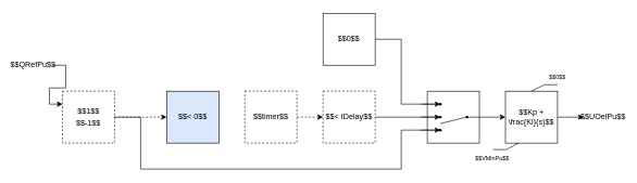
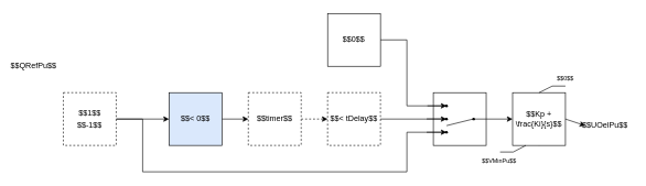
  <mxCell id="0" />
  <mxCell id="1" parent="0" />
- <mxCell id="2" value="" style="edgeStyle=orthogonalEdgeStyle;rounded=0;orthogonalLoop=1;jettySize=auto;html=1;exitX=1;exitY=0.5;exitDx=0;exitDy=0;entryX=0;entryY=0.25;entryDx=0;entryDy=0;" parent="1" source="13" target="15" edge="1"><mxGeometry relative="1" as="geometry"><mxPoint x="15" as="sourcePoint" y="100" /><mxPoint x="55" as="targetPoint" y="100" /></mxGeometry></mxCell>
  <mxCell id="3" style="edgeStyle=orthogonalEdgeStyle;rounded=0;orthogonalLoop=1;jettySize=auto;html=1;exitX=0.5;exitY=1;exitDx=0;exitDy=0;" parent="1" source="4" edge="1"><mxGeometry relative="1" as="geometry"><mxPoint x="815.2" y="210.2" as="targetPoint" /></mxGeometry></mxCell>
  <mxCell id="4" value="$$Kp + \frac{Ki}{s}$$" style="rounded=0;whiteSpace=wrap;html=1;" parent="1" vertex="1"><mxGeometry x="775" y="140" width="80" height="80" as="geometry" /></mxCell>
  <mxCell id="5" value="" style="endArrow=none;html=1;exitX=0.5;exitY=0;exitDx=0;exitDy=0;" parent="1" source="4" edge="1"><mxGeometry width="50" height="50" relative="1" as="geometry"><mxPoint x="815" y="150" as="sourcePoint" /><mxPoint x="835" y="130" as="targetPoint" /></mxGeometry></mxCell>
  <mxCell id="6" value="" style="endArrow=none;html=1;" parent="1" edge="1"><mxGeometry width="50" height="50" relative="1" as="geometry"><mxPoint x="835" y="130" as="sourcePoint" /><mxPoint x="855" y="130" as="targetPoint" /></mxGeometry></mxCell>
  <mxCell id="7" value="&lt;font style=&quot;font-size: 9px;&quot;&gt;$$0$$&lt;/font&gt;" style="text;html=1;strokeColor=none;fillColor=none;align=center;verticalAlign=middle;whiteSpace=wrap;rounded=0;fontSize=15;" parent="1" vertex="1"><mxGeometry x="775" width="160" height="30" as="geometry" y="100" /></mxCell>
  <mxCell id="8" value="" style="endArrow=none;html=1;" parent="1" edge="1"><mxGeometry width="50" height="50" relative="1" as="geometry"><mxPoint x="776" y="230" as="sourcePoint" /><mxPoint x="756" y="230" as="targetPoint" /></mxGeometry></mxCell>
  <mxCell id="9" value="&lt;font style=&quot;font-size: 9px;&quot;&gt;$$VMinPu$$&lt;/font&gt;" style="text;html=1;strokeColor=none;fillColor=none;align=center;verticalAlign=middle;whiteSpace=wrap;rounded=0;fontSize=15;" parent="1" vertex="1"><mxGeometry x="695" y="226" width="120" height="30" as="geometry" /></mxCell>
  <mxCell id="10" value="" style="endArrow=none;html=1;exitX=0.5;exitY=0;exitDx=0;exitDy=0;entryX=0.25;entryY=1;entryDx=0;entryDy=0;" parent="1" target="4" edge="1"><mxGeometry width="50" height="50" relative="1" as="geometry"><mxPoint x="776" y="230" as="sourcePoint" /><mxPoint x="796" y="210" as="targetPoint" /></mxGeometry></mxCell>
  <mxCell id="11" value="" style="endArrow=classic;html=1;rounded=0;entryX=0;entryY=0.5;entryDx=0;entryDy=0;exitX=1;exitY=0.5;exitDx=0;exitDy=0;" parent="1" source="4" target="12" edge="1"><mxGeometry width="50" height="50" relative="1" as="geometry"><mxPoint x="875" y="210" as="sourcePoint" /><mxPoint x="935" y="180" as="targetPoint" /></mxGeometry></mxCell>
- <mxCell id="12" value="$$UOelPu$$" style="text;strokeColor=none;align=center;fillColor=none;html=1;verticalAlign=middle;whiteSpace=wrap;rounded=0;" parent="1" vertex="1"><mxGeometry x="895" y="165" width="60" height="30" as="geometry" /></mxCell>
+ <mxCell id="12" value="$$UOelPu$$" style="text;strokeColor=none;align=center;fillColor=none;html=1;verticalAlign=middle;whiteSpace=wrap;rounded=0;" parent="1" vertex="1"><mxGeometry x="885" y="175" width="60" height="30" as="geometry" /></mxCell>
  <mxCell id="13" value="$$QRefPu$$" style="text;strokeColor=none;align=center;fillColor=none;html=1;verticalAlign=middle;whiteSpace=wrap;rounded=0;" parent="1" vertex="1"><mxGeometry x="20" y="85" width="60" height="30" as="geometry" /></mxCell>
- <mxCell id="14" value="" style="edgeStyle=orthogonalEdgeStyle;rounded=0;orthogonalLoop=1;jettySize=auto;html=1;entryX=0;entryY=0.5;entryDx=0;entryDy=0;dashed=1;" parent="1" source="15" target="34" edge="1"><mxGeometry relative="1" as="geometry"><mxPoint x="215" y="180" as="targetPoint" /></mxGeometry></mxCell>
+ <mxCell id="14" value="" style="edgeStyle=orthogonalEdgeStyle;rounded=0;orthogonalLoop=1;jettySize=auto;html=1;entryX=0;entryY=0.5;entryDx=0;entryDy=0;" parent="1" source="15" target="34" edge="1"><mxGeometry relative="1" as="geometry"><mxPoint x="215" y="180" as="targetPoint" /></mxGeometry></mxCell>
  <mxCell id="15" value="&lt;table style=&quot;&quot;&gt;&lt;tbody&gt;&lt;tr&gt;&lt;td&gt;&lt;font style=&quot;font-size: 12px;&quot;&gt;$$1$$&lt;/font&gt;&lt;/td&gt;&lt;/tr&gt;&lt;tr&gt;&lt;td&gt;&lt;font style=&quot;font-size: 12px;&quot;&gt;$$-1$$&lt;/font&gt;&lt;/td&gt;&lt;/tr&gt;&lt;/tbody&gt;&lt;/table&gt;" style="whiteSpace=wrap;html=1;aspect=fixed;dashed=1;" parent="1" vertex="1"><mxGeometry x="95" y="140" width="80" height="80" as="geometry" /></mxCell>
  <mxCell id="16" value="" style="edgeStyle=orthogonalEdgeStyle;rounded=0;orthogonalLoop=1;jettySize=auto;html=1;" edge="1" parent="1" source="17" target="4"><mxGeometry relative="1" as="geometry" /></mxCell>
  <mxCell id="17" value="" style="whiteSpace=wrap;html=1;aspect=fixed;" parent="1" vertex="1"><mxGeometry x="655" y="140" width="80" height="80" as="geometry" /></mxCell>
  <mxCell id="18" value="" style="endArrow=none;html=1;startArrow=none;" parent="1" source="26" edge="1"><mxGeometry width="50" height="50" relative="1" as="geometry"><mxPoint x="715" y="180" as="sourcePoint" /><mxPoint x="735" y="180" as="targetPoint" /></mxGeometry></mxCell>
  <mxCell id="19" value="" style="endArrow=none;html=1;" parent="1" edge="1"><mxGeometry width="50" height="50" relative="1" as="geometry"><mxPoint x="646" y="160" as="sourcePoint" /><mxPoint x="676" y="160" as="targetPoint" /></mxGeometry></mxCell>
  <mxCell id="20" value="" style="endArrow=none;html=1;" parent="1" edge="1"><mxGeometry width="50" height="50" relative="1" as="geometry"><mxPoint x="645" y="179.8" as="sourcePoint" /><mxPoint x="675" y="179.8" as="targetPoint" /></mxGeometry></mxCell>
  <mxCell id="21" value="" style="endArrow=none;html=1;" parent="1" edge="1"><mxGeometry width="50" height="50" relative="1" as="geometry"><mxPoint x="645" y="200" as="sourcePoint" /><mxPoint x="675" y="200" as="targetPoint" /></mxGeometry></mxCell>
  <mxCell id="22" value="" style="shape=waypoint;sketch=0;fillStyle=solid;size=4;pointerEvents=1;points=[];fillColor=none;resizable=0;rotatable=0;perimeter=centerPerimeter;snapToPoint=1;" parent="1" vertex="1"><mxGeometry x="665" y="150" width="20" height="20" as="geometry" /></mxCell>
  <mxCell id="23" value="" style="shape=waypoint;sketch=0;fillStyle=solid;size=4;pointerEvents=1;points=[];fillColor=none;resizable=0;rotatable=0;perimeter=centerPerimeter;snapToPoint=1;" parent="1" vertex="1"><mxGeometry x="665" y="170" width="20" height="20" as="geometry" /></mxCell>
  <mxCell id="24" value="" style="shape=waypoint;sketch=0;fillStyle=solid;size=4;pointerEvents=1;points=[];fillColor=none;resizable=0;rotatable=0;perimeter=centerPerimeter;snapToPoint=1;" parent="1" vertex="1"><mxGeometry x="665" y="190" width="20" height="20" as="geometry" /></mxCell>
  <mxCell id="25" value="" style="endArrow=none;html=1;" parent="1" target="26" edge="1"><mxGeometry width="50" height="50" relative="1" as="geometry"><mxPoint x="715" y="180" as="sourcePoint" /><mxPoint x="735" y="180" as="targetPoint" /></mxGeometry></mxCell>
  <mxCell id="26" value="" style="shape=waypoint;sketch=0;fillStyle=solid;size=4;pointerEvents=1;points=[];fillColor=none;resizable=0;rotatable=0;perimeter=centerPerimeter;snapToPoint=1;" parent="1" vertex="1"><mxGeometry x="706" y="170" width="20" height="20" as="geometry" /></mxCell>
  <mxCell id="27" value="" style="endArrow=none;html=1;" parent="1" edge="1"><mxGeometry width="50" height="50" relative="1" as="geometry"><mxPoint x="675" y="190" as="sourcePoint" /><mxPoint x="715" y="180" as="targetPoint" /></mxGeometry></mxCell>
  <mxCell id="28" value="&lt;span style=&quot;background-color: initial;&quot;&gt;$$0$$&lt;/span&gt;" style="whiteSpace=wrap;html=1;aspect=fixed;" parent="1" vertex="1"><mxGeometry x="495" y="20" width="80" height="80" as="geometry" /></mxCell>
  <mxCell id="29" value="" style="endArrow=classic;html=1;rounded=0;exitX=1;exitY=0.5;exitDx=0;exitDy=0;" parent="1" source="28" target="22" edge="1"><mxGeometry width="50" height="50" relative="1" as="geometry"><mxPoint x="425" y="180" as="sourcePoint" /><mxPoint x="475" y="130" as="targetPoint" /><Array as="points"><mxPoint x="615" y="60" /><mxPoint x="615" y="160" /></Array></mxGeometry></mxCell>
  <mxCell id="30" value="" style="edgeStyle=orthogonalEdgeStyle;rounded=0;orthogonalLoop=1;jettySize=auto;html=1;dashed=1;" edge="1" parent="1" source="31" target="32"><mxGeometry relative="1" as="geometry" /></mxCell>
  <mxCell id="31" value="$$timer$$" style="whiteSpace=wrap;html=1;aspect=fixed;dashed=1;" parent="1" vertex="1"><mxGeometry x="375" y="140" width="80" height="80" as="geometry" /></mxCell>
  <mxCell id="32" value="&lt;span style=&quot;background-color: initial;&quot;&gt;$$&amp;lt; tDelay$$&lt;/span&gt;" style="whiteSpace=wrap;html=1;aspect=fixed;dashed=1;" parent="1" vertex="1"><mxGeometry x="495" y="140" width="80" height="80" as="geometry" /></mxCell>
+ <mxCell id="33" value="" style="edgeStyle=orthogonalEdgeStyle;rounded=0;orthogonalLoop=1;jettySize=auto;html=1;" edge="1" parent="1" source="34" target="31"><mxGeometry relative="1" as="geometry" /></mxCell>
  <mxCell id="34" value="&lt;span style=&quot;background-color: initial;&quot;&gt;$$&amp;lt; 0$$&lt;/span&gt;" style="whiteSpace=wrap;html=1;aspect=fixed;fillColor=#dae8fc;" vertex="1" parent="1"><mxGeometry x="255" y="140" width="80" height="80" as="geometry" /></mxCell>
  <mxCell id="35" value="" style="endArrow=classic;html=1;rounded=0;exitX=1;exitY=0.5;exitDx=0;exitDy=0;entryX=0.4;entryY=0.25;entryDx=0;entryDy=0;entryPerimeter=0;" edge="1" parent="1" source="32" target="23"><mxGeometry width="50" height="50" relative="1" as="geometry"><mxPoint x="505" y="280" as="sourcePoint" /><mxPoint x="555" y="230" as="targetPoint" /></mxGeometry></mxCell>
  <mxCell id="36" value="" style="endArrow=classic;html=1;rounded=0;exitX=1;exitY=0.5;exitDx=0;exitDy=0;entryX=0.8;entryY=0.4;entryDx=0;entryDy=0;entryPerimeter=0;" edge="1" parent="1" source="15" target="24"><mxGeometry width="50" height="50" relative="1" as="geometry"><mxPoint x="505" y="280" as="sourcePoint" /><mxPoint x="555" y="230" as="targetPoint" /><Array as="points"><mxPoint x="215" y="180" /><mxPoint x="215" y="260" /><mxPoint x="615" y="260" /><mxPoint x="615" y="200" /></Array></mxGeometry></mxCell>
